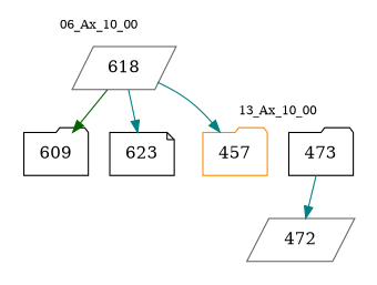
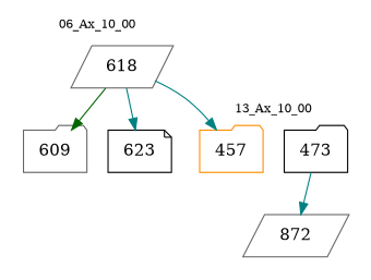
  digraph {
    node [color=gray40 shape=folder]
    edge [color=teal]
    n1 [label=618 shape=parallelogram]
-   n2 [color=black label=609]
+   n2 [label=609]
    n3 [color=black label=623 shape=note]
    n4 [color=black label=473]
    n5 [color=darkorange label=457]
-   n6 [label=472 shape=parallelogram]
+   n6 [label=872 shape=parallelogram]
    subgraph cluster_1 {
      color=white
      fontsize=10
      label="06_Ax_10_00"
      n1
      n2
      n3
    }
    subgraph cluster_2 {
      color=white
      fontsize=10
      label="13_Ax_10_00"
      n4
      n5
      n6
    }
    n1 -> n2 [color=darkgreen]
    n1 -> n3
    n1 -> n5
    n4 -> n6
  }
